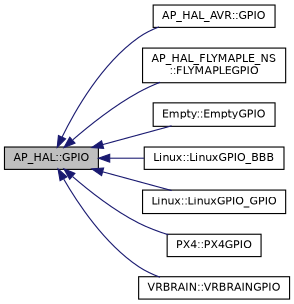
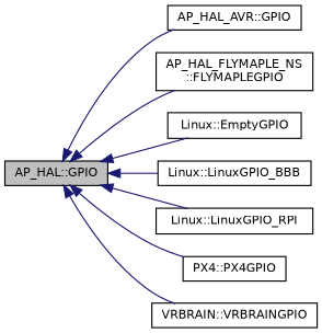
  digraph {
    rankdir=LR
    node [color=black fillcolor=white fontname=Helvetica fontsize=10 shape=record style=filled]
    edge [color=midnightblue dir=back fontname=Helvetica fontsize=10 labelfontname=Helvetica labelfontsize=10 style=solid]
    n1 [fillcolor=grey75 fontcolor=black height=0.2 label="AP_HAL::GPIO" width=0.4]
    n2 [height=0.2 label="AP_HAL_AVR::GPIO" width=0.4]
    n3 [height=0.2 label="AP_HAL_FLYMAPLE_NS\l::FLYMAPLEGPIO" width=0.4]
-   n4 [height=0.2 label="Empty::EmptyGPIO" width=0.4]
+   n4 [height=0.2 label="Linux::EmptyGPIO" width=0.4]
    n5 [height=0.2 label="Linux::LinuxGPIO_BBB" width=0.4]
-   n6 [height=0.2 label="Linux::LinuxGPIO_GPIO" width=0.4]
+   n6 [height=0.2 label="Linux::LinuxGPIO_RPI" width=0.4]
    n7 [height=0.2 label="PX4::PX4GPIO" width=0.4]
    n8 [height=0.2 label="VRBRAIN::VRBRAINGPIO" width=0.4]
    n1 -> n2
    n1 -> n3
    n1 -> n4
    n1 -> n5
    n1 -> n6
    n1 -> n7
    n1 -> n8
  }
